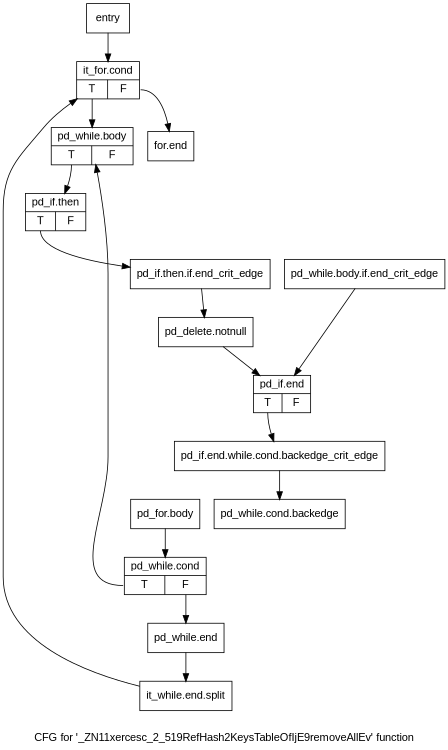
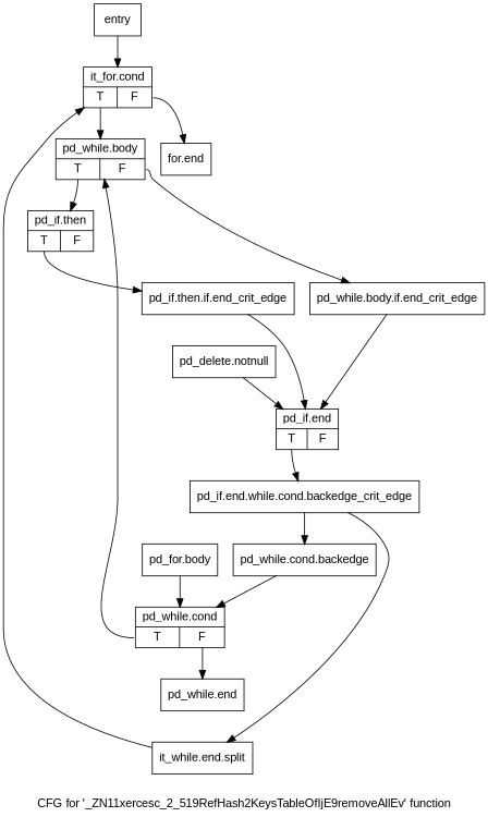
  digraph {
    fontname="Liberation Sans"
    label="CFG for '_ZN11xercesc_2_519RefHash2KeysTableOfIjE9removeAllEv' function"
    node [fontname="Liberation Sans" shape=record]
    edge [fontname="Liberation Sans"]
    n1 [label="{entry}"]
    n2 [label="{it_for.cond|{<s0>T|<s1>F}}"]
    n3 [label="{for.end}"]
    n4 [label="{pd_while.body|{<s0>T|<s1>F}}"]
    n5 [label="{pd_for.body}"]
    n6 [label="{pd_while.cond|{<s0>T|<s1>F}}"]
    n7 [label="{pd_while.end}"]
    n8 [label="{pd_if.then|{<s0>T|<s1>F}}"]
    n9 [label="{pd_while.body.if.end_crit_edge}"]
    n10 [label="{it_while.end.split}"]
    n11 [label="{pd_if.then.if.end_crit_edge}"]
    n12 [label="{pd_if.end|{<s0>T|<s1>F}}"]
    n13 [label="{pd_delete.notnull}"]
    n14 [label="{pd_if.end.while.cond.backedge_crit_edge}"]
    n15 [label="{pd_while.cond.backedge}"]
    n1 -> n2
    n2 -> n3 [tailport=s1]
    n2 -> n4 [tailport=s0]
    n4 -> n8 [tailport=s0]
+   n4 -> n9 [tailport=s1]
    n5 -> n6
    n6 -> n4 [tailport=s0]
    n6 -> n7 [tailport=s1]
-   n7 -> n10
+   n14 -> n10
    n8 -> n11 [tailport=s0]
    n9 -> n12
    n10 -> n2
-   n11 -> n13
+   n11 -> n12
    n12 -> n14 [tailport=s0]
    n13 -> n12
    n14 -> n15
+   n15 -> n6
  }
